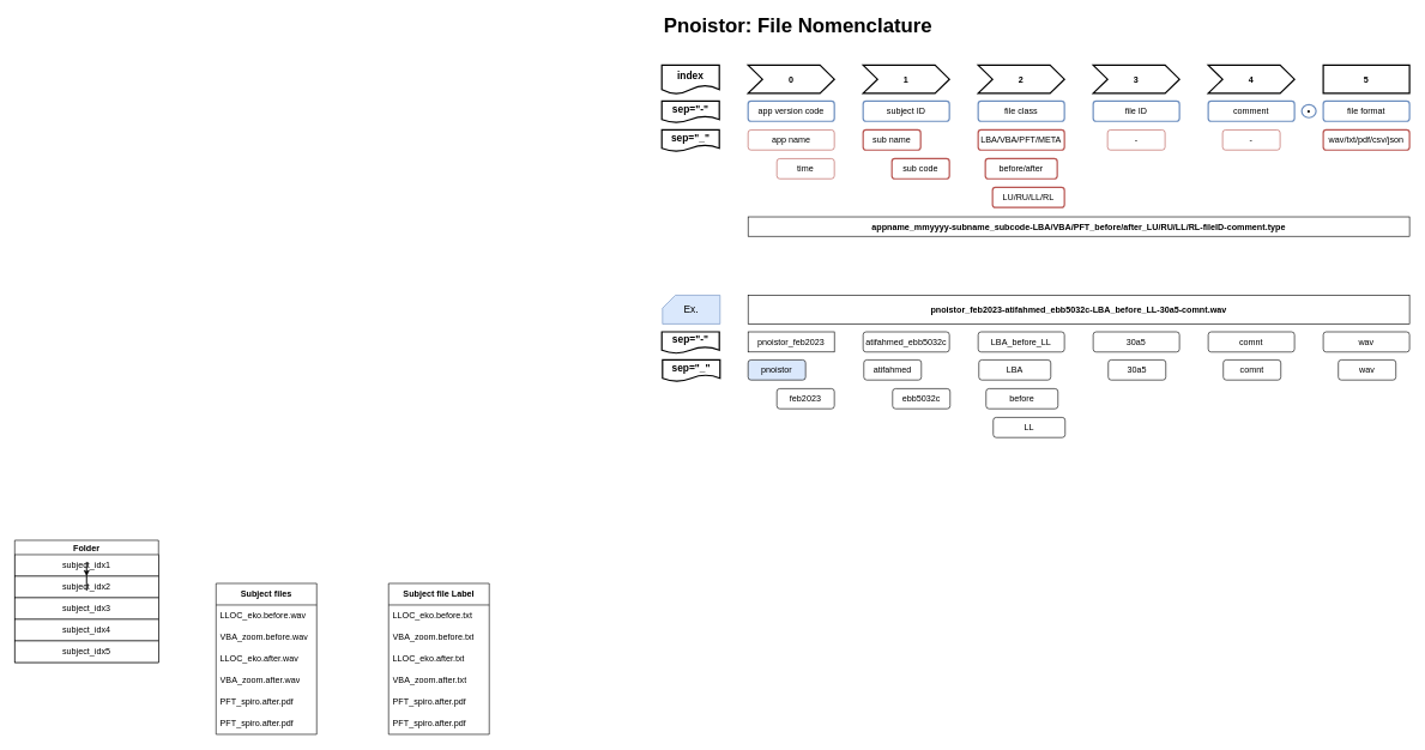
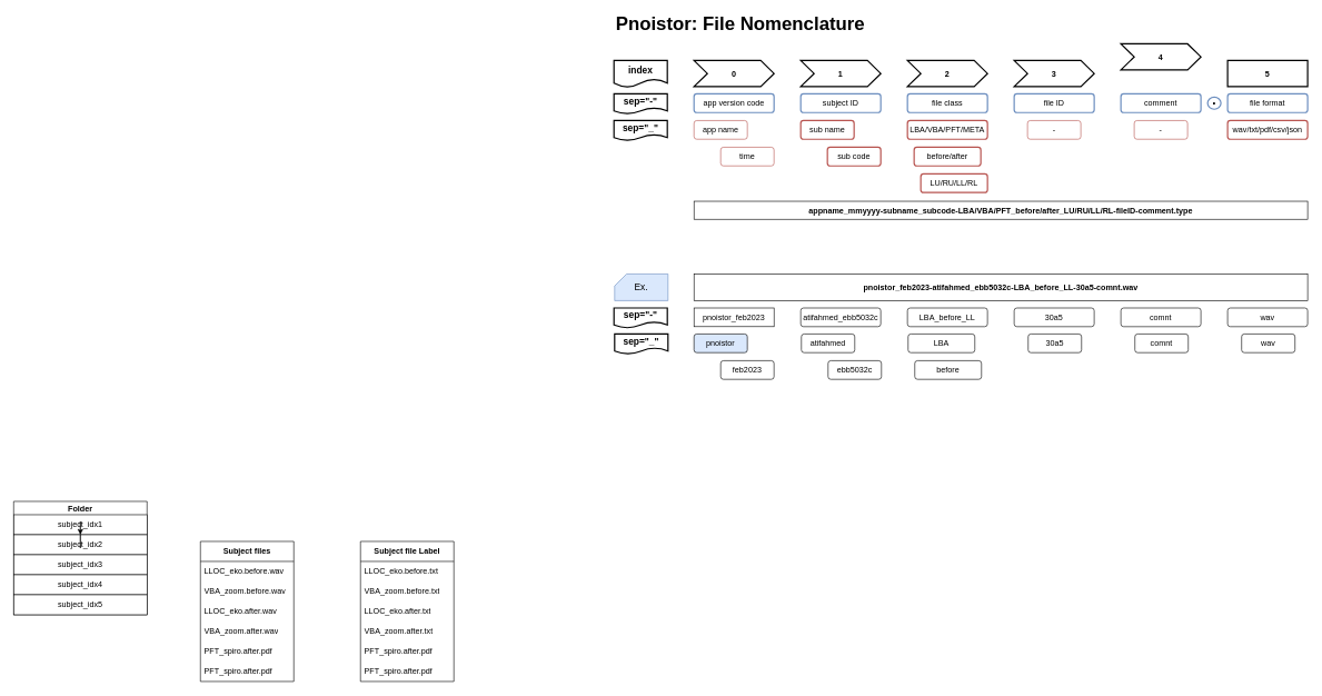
  <mxCell id="0" />
  <mxCell id="1" parent="0" />
  <mxCell id="2" value="Folder" style="swimlane;whiteSpace=wrap;html=1;" vertex="1" parent="1"><mxGeometry x="20" y="751" width="200" height="170" as="geometry" /></mxCell>
  <mxCell id="3" value="subject_idx1" style="rounded=0;whiteSpace=wrap;html=1;" vertex="1" parent="2"><mxGeometry y="20" width="200" height="30" as="geometry" /></mxCell>
  <mxCell id="4" value="subject_idx2" style="rounded=0;whiteSpace=wrap;html=1;" vertex="1" parent="2"><mxGeometry y="50" width="200" height="30" as="geometry" /></mxCell>
  <mxCell id="5" value="subject_idx3" style="rounded=0;whiteSpace=wrap;html=1;" vertex="1" parent="2"><mxGeometry y="80" width="200" height="30" as="geometry" /></mxCell>
  <mxCell id="6" value="subject_idx4" style="rounded=0;whiteSpace=wrap;html=1;" vertex="1" parent="2"><mxGeometry y="110" width="200" height="30" as="geometry" /></mxCell>
  <mxCell id="7" value="subject_idx5" style="rounded=0;whiteSpace=wrap;html=1;" vertex="1" parent="2"><mxGeometry y="140" width="200" height="30" as="geometry" /></mxCell>
  <mxCell id="8" value="&lt;b&gt;Subject files&lt;/b&gt;" style="swimlane;fontStyle=0;childLayout=stackLayout;horizontal=1;startSize=30;horizontalStack=0;resizeParent=1;resizeParentMax=0;resizeLast=0;collapsible=1;marginBottom=0;whiteSpace=wrap;html=1;" vertex="1" parent="1"><mxGeometry x="300" y="811" width="140" height="210" as="geometry" /></mxCell>
  <mxCell id="9" value="LLOC_eko.before.wav" style="text;strokeColor=none;fillColor=none;align=left;verticalAlign=middle;spacingLeft=4;spacingRight=4;overflow=hidden;points=[[0,0.5],[1,0.5]];portConstraint=eastwest;rotatable=0;whiteSpace=wrap;html=1;" vertex="1" parent="8"><mxGeometry y="30" width="140" height="30" as="geometry" /></mxCell>
  <mxCell id="10" value="VBA_zoom.before.wav" style="text;strokeColor=none;fillColor=none;align=left;verticalAlign=middle;spacingLeft=4;spacingRight=4;overflow=hidden;points=[[0,0.5],[1,0.5]];portConstraint=eastwest;rotatable=0;whiteSpace=wrap;html=1;" vertex="1" parent="8"><mxGeometry y="60" width="140" height="30" as="geometry" /></mxCell>
  <mxCell id="11" value="LLOC_eko.after.wav" style="text;strokeColor=none;fillColor=none;align=left;verticalAlign=middle;spacingLeft=4;spacingRight=4;overflow=hidden;points=[[0,0.5],[1,0.5]];portConstraint=eastwest;rotatable=0;whiteSpace=wrap;html=1;" vertex="1" parent="8"><mxGeometry y="90" width="140" height="30" as="geometry" /></mxCell>
  <mxCell id="12" value="VBA_zoom.after.wav" style="text;strokeColor=none;fillColor=none;align=left;verticalAlign=middle;spacingLeft=4;spacingRight=4;overflow=hidden;points=[[0,0.5],[1,0.5]];portConstraint=eastwest;rotatable=0;whiteSpace=wrap;html=1;" vertex="1" parent="8"><mxGeometry y="120" width="140" height="30" as="geometry" /></mxCell>
  <mxCell id="13" value="PFT_spiro.after.pdf" style="text;strokeColor=none;fillColor=none;align=left;verticalAlign=middle;spacingLeft=4;spacingRight=4;overflow=hidden;points=[[0,0.5],[1,0.5]];portConstraint=eastwest;rotatable=0;whiteSpace=wrap;html=1;" vertex="1" parent="8"><mxGeometry y="150" width="140" height="30" as="geometry" /></mxCell>
  <mxCell id="14" value="PFT_spiro.after.pdf" style="text;strokeColor=none;fillColor=none;align=left;verticalAlign=middle;spacingLeft=4;spacingRight=4;overflow=hidden;points=[[0,0.5],[1,0.5]];portConstraint=eastwest;rotatable=0;whiteSpace=wrap;html=1;" vertex="1" parent="8"><mxGeometry y="180" width="140" height="30" as="geometry" /></mxCell>
  <mxCell id="15" style="edgeStyle=orthogonalEdgeStyle;rounded=0;orthogonalLoop=1;jettySize=auto;html=1;" edge="1" parent="1" source="3" target="4"><mxGeometry relative="1" as="geometry" /></mxCell>
  <mxCell id="16" value="&lt;b&gt;Subject file Label&lt;/b&gt;" style="swimlane;fontStyle=0;childLayout=stackLayout;horizontal=1;startSize=30;horizontalStack=0;resizeParent=1;resizeParentMax=0;resizeLast=0;collapsible=1;marginBottom=0;whiteSpace=wrap;html=1;" vertex="1" parent="1"><mxGeometry x="540" y="811" width="140" height="210" as="geometry" /></mxCell>
  <mxCell id="17" value="LLOC_eko.before.txt" style="text;strokeColor=none;fillColor=none;align=left;verticalAlign=middle;spacingLeft=4;spacingRight=4;overflow=hidden;points=[[0,0.5],[1,0.5]];portConstraint=eastwest;rotatable=0;whiteSpace=wrap;html=1;" vertex="1" parent="16"><mxGeometry y="30" width="140" height="30" as="geometry" /></mxCell>
  <mxCell id="18" value="VBA_zoom.before.txt" style="text;strokeColor=none;fillColor=none;align=left;verticalAlign=middle;spacingLeft=4;spacingRight=4;overflow=hidden;points=[[0,0.5],[1,0.5]];portConstraint=eastwest;rotatable=0;whiteSpace=wrap;html=1;" vertex="1" parent="16"><mxGeometry y="60" width="140" height="30" as="geometry" /></mxCell>
  <mxCell id="19" value="LLOC_eko.after.txt" style="text;strokeColor=none;fillColor=none;align=left;verticalAlign=middle;spacingLeft=4;spacingRight=4;overflow=hidden;points=[[0,0.5],[1,0.5]];portConstraint=eastwest;rotatable=0;whiteSpace=wrap;html=1;" vertex="1" parent="16"><mxGeometry y="90" width="140" height="30" as="geometry" /></mxCell>
  <mxCell id="20" value="VBA_zoom.after.txt" style="text;strokeColor=none;fillColor=none;align=left;verticalAlign=middle;spacingLeft=4;spacingRight=4;overflow=hidden;points=[[0,0.5],[1,0.5]];portConstraint=eastwest;rotatable=0;whiteSpace=wrap;html=1;" vertex="1" parent="16"><mxGeometry y="120" width="140" height="30" as="geometry" /></mxCell>
  <mxCell id="21" value="PFT_spiro.after.pdf" style="text;strokeColor=none;fillColor=none;align=left;verticalAlign=middle;spacingLeft=4;spacingRight=4;overflow=hidden;points=[[0,0.5],[1,0.5]];portConstraint=eastwest;rotatable=0;whiteSpace=wrap;html=1;" vertex="1" parent="16"><mxGeometry y="150" width="140" height="30" as="geometry" /></mxCell>
  <mxCell id="22" value="PFT_spiro.after.pdf" style="text;strokeColor=none;fillColor=none;align=left;verticalAlign=middle;spacingLeft=4;spacingRight=4;overflow=hidden;points=[[0,0.5],[1,0.5]];portConstraint=eastwest;rotatable=0;whiteSpace=wrap;html=1;" vertex="1" parent="16"><mxGeometry y="180" width="140" height="30" as="geometry" /></mxCell>
  <mxCell id="23" value="pnoistor_feb2023-atifahmed_ebb5032c-LBA_before_LL-30a5-comnt.wav" style="rounded=0;whiteSpace=wrap;html=1;fontStyle=1" vertex="1" parent="1"><mxGeometry x="1040" y="410" width="920" height="40" as="geometry" /></mxCell>
  <mxCell id="24" value="pnoistor_feb2023" style="whiteSpace=wrap;html=1;rounded=0;" vertex="1" parent="1"><mxGeometry x="1040" y="461" width="120" height="28" as="geometry" /></mxCell>
  <mxCell id="25" value="atifahmed_ebb5032c" style="rounded=1;whiteSpace=wrap;html=1;" vertex="1" parent="1"><mxGeometry x="1200" y="461" width="120" height="28" as="geometry" /></mxCell>
  <mxCell id="26" value="LBA_before_LL" style="rounded=1;whiteSpace=wrap;html=1;" vertex="1" parent="1"><mxGeometry x="1360" y="461" width="120" height="28" as="geometry" /></mxCell>
  <mxCell id="27" value="30a5" style="rounded=1;whiteSpace=wrap;html=1;" vertex="1" parent="1"><mxGeometry x="1520" y="461" width="120" height="28" as="geometry" /></mxCell>
  <mxCell id="28" value="comnt" style="rounded=1;whiteSpace=wrap;html=1;" vertex="1" parent="1"><mxGeometry x="1680" y="461" width="120" height="28" as="geometry" /></mxCell>
  <mxCell id="29" value="wav" style="rounded=1;whiteSpace=wrap;html=1;" vertex="1" parent="1"><mxGeometry x="1840" y="461" width="120" height="28" as="geometry" /></mxCell>
  <mxCell id="30" value="0" style="shape=step;perimeter=stepPerimeter;whiteSpace=wrap;html=1;fixedSize=1;fontStyle=1;strokeWidth=2;" vertex="1" parent="1"><mxGeometry x="1040" y="90" width="120" height="39" as="geometry" /></mxCell>
  <mxCell id="31" value="1" style="shape=step;perimeter=stepPerimeter;whiteSpace=wrap;html=1;fixedSize=1;fontStyle=1;strokeWidth=2;" vertex="1" parent="1"><mxGeometry x="1200" y="90" width="120" height="39" as="geometry" /></mxCell>
  <mxCell id="32" value="2" style="shape=step;perimeter=stepPerimeter;whiteSpace=wrap;html=1;fixedSize=1;fontStyle=1;strokeWidth=2;" vertex="1" parent="1"><mxGeometry x="1360" y="90" width="120" height="39" as="geometry" /></mxCell>
  <mxCell id="33" value="3" style="shape=step;perimeter=stepPerimeter;whiteSpace=wrap;html=1;fixedSize=1;fontStyle=1;strokeWidth=2;" vertex="1" parent="1"><mxGeometry x="1520" y="90" width="120" height="39" as="geometry" /></mxCell>
- <mxCell id="34" value="4" style="shape=step;perimeter=stepPerimeter;whiteSpace=wrap;html=1;fixedSize=1;fontStyle=1;strokeWidth=2;" vertex="1" parent="1"><mxGeometry x="1680" y="90" width="120" height="39" as="geometry" /></mxCell>
+ <mxCell id="34" value="4" style="shape=step;perimeter=stepPerimeter;whiteSpace=wrap;html=1;fixedSize=1;fontStyle=1;strokeWidth=2;" vertex="1" parent="1"><mxGeometry x="1680" y="65" width="120" height="39" as="geometry" /></mxCell>
  <mxCell id="35" value="5" style="shape=step;perimeter=stepPerimeter;whiteSpace=wrap;html=1;fixedSize=1;size=-10;fontStyle=1;strokeWidth=2;" vertex="1" parent="1"><mxGeometry x="1840" y="90" width="120" height="39" as="geometry" /></mxCell>
  <mxCell id="36" value="app version code" style="rounded=1;whiteSpace=wrap;html=1;fillColor=none;strokeColor=#6c8ebf;strokeWidth=2;" vertex="1" parent="1"><mxGeometry x="1040" y="140" width="120" height="28" as="geometry" /></mxCell>
  <mxCell id="37" value="subject ID" style="rounded=1;whiteSpace=wrap;html=1;fillColor=none;strokeColor=#6c8ebf;strokeWidth=2;" vertex="1" parent="1"><mxGeometry x="1200" y="140" width="120" height="28" as="geometry" /></mxCell>
  <mxCell id="38" value="file class" style="rounded=1;whiteSpace=wrap;html=1;fillColor=none;strokeColor=#6c8ebf;strokeWidth=2;" vertex="1" parent="1"><mxGeometry x="1360" y="140" width="120" height="28" as="geometry" /></mxCell>
  <mxCell id="39" value="file ID" style="rounded=1;whiteSpace=wrap;html=1;fillColor=none;strokeColor=#6c8ebf;strokeWidth=2;" vertex="1" parent="1"><mxGeometry x="1520" y="140" width="120" height="28" as="geometry" /></mxCell>
  <mxCell id="40" value="comment" style="rounded=1;whiteSpace=wrap;html=1;fillColor=none;strokeColor=#6c8ebf;strokeWidth=2;" vertex="1" parent="1"><mxGeometry x="1680" y="140" width="120" height="28" as="geometry" /></mxCell>
  <mxCell id="41" value="file format" style="rounded=1;whiteSpace=wrap;html=1;fillColor=none;strokeColor=#6c8ebf;strokeWidth=2;" vertex="1" parent="1"><mxGeometry x="1840" y="140" width="120" height="28" as="geometry" /></mxCell>
- <mxCell id="42" value="app name" style="rounded=1;whiteSpace=wrap;html=1;fillColor=none;strokeColor=#b85450;strokeWidth=1;" vertex="1" parent="1"><mxGeometry x="1040" y="180" width="120" height="28" as="geometry" /></mxCell>
+ <mxCell id="42" value="app name" style="rounded=1;whiteSpace=wrap;html=1;fillColor=none;strokeColor=#b85450;strokeWidth=1;" vertex="1" parent="1"><mxGeometry x="1040" y="180" width="80" height="28" as="geometry" /></mxCell>
  <mxCell id="43" value="time" style="rounded=1;whiteSpace=wrap;html=1;fillColor=none;strokeColor=#b85450;strokeWidth=1;" vertex="1" parent="1"><mxGeometry x="1080" y="220" width="80" height="28" as="geometry" /></mxCell>
  <mxCell id="44" value="-" style="rounded=1;whiteSpace=wrap;html=1;fillColor=none;strokeColor=#b85450;" vertex="1" parent="1"><mxGeometry x="1540" y="180" width="80" height="28" as="geometry" /></mxCell>
  <mxCell id="45" value="sub code" style="rounded=1;whiteSpace=wrap;html=1;fillColor=none;strokeColor=#b85450;strokeWidth=2;" vertex="1" parent="1"><mxGeometry x="1240" y="220" width="80" height="28" as="geometry" /></mxCell>
  <mxCell id="46" value="LBA/VBA/PFT/META" style="rounded=1;whiteSpace=wrap;html=1;fillColor=none;strokeColor=#b85450;strokeWidth=2;" vertex="1" parent="1"><mxGeometry x="1360" y="180" width="120" height="28" as="geometry" /></mxCell>
  <mxCell id="47" value="before/after" style="rounded=1;whiteSpace=wrap;html=1;fillColor=none;strokeColor=#b85450;strokeWidth=2;" vertex="1" parent="1"><mxGeometry x="1370" y="220" width="100" height="28" as="geometry" /></mxCell>
  <mxCell id="48" value="LU/RU/LL/RL" style="rounded=1;whiteSpace=wrap;html=1;fillColor=none;strokeColor=#b85450;strokeWidth=2;" vertex="1" parent="1"><mxGeometry x="1380" y="260" width="100" height="28" as="geometry" /></mxCell>
  <mxCell id="49" value="&lt;h1&gt;&lt;font style=&quot;font-size: 24px;&quot;&gt;&lt;sup&gt;.&lt;/sup&gt;&lt;/font&gt;&lt;/h1&gt;" style="ellipse;whiteSpace=wrap;html=1;fillColor=none;strokeColor=#6c8ebf;strokeWidth=2;" vertex="1" parent="1"><mxGeometry x="1810" y="145" width="20" height="18" as="geometry" /></mxCell>
  <mxCell id="50" value="-" style="rounded=1;whiteSpace=wrap;html=1;fillColor=none;strokeColor=#b85450;" vertex="1" parent="1"><mxGeometry x="1700" y="180" width="80" height="28" as="geometry" /></mxCell>
  <mxCell id="51" value="wav/txt/pdf/csv/json" style="rounded=1;whiteSpace=wrap;html=1;fillColor=none;strokeColor=#b85450;strokeWidth=2;" vertex="1" parent="1"><mxGeometry x="1840" y="180" width="120" height="28" as="geometry" /></mxCell>
  <mxCell id="52" value="sub name" style="rounded=1;whiteSpace=wrap;html=1;fillColor=none;strokeColor=#b85450;strokeWidth=2;" vertex="1" parent="1"><mxGeometry x="1200" y="180" width="80" height="28" as="geometry" /></mxCell>
  <mxCell id="53" value="pnoistor" style="rounded=1;whiteSpace=wrap;html=1;fillColor=#dae8fc;" vertex="1" parent="1"><mxGeometry x="1040" y="500" width="80" height="28" as="geometry" /></mxCell>
  <mxCell id="54" value="feb2023" style="rounded=1;whiteSpace=wrap;html=1;" vertex="1" parent="1"><mxGeometry x="1080" y="540" width="80" height="28" as="geometry" /></mxCell>
  <mxCell id="55" value="30a5" style="rounded=1;whiteSpace=wrap;html=1;" vertex="1" parent="1"><mxGeometry x="1541" y="500" width="80" height="28" as="geometry" /></mxCell>
  <mxCell id="56" value="ebb5032c" style="rounded=1;whiteSpace=wrap;html=1;" vertex="1" parent="1"><mxGeometry x="1241" y="540" width="80" height="28" as="geometry" /></mxCell>
  <mxCell id="57" value="LBA" style="rounded=1;whiteSpace=wrap;html=1;" vertex="1" parent="1"><mxGeometry x="1361" y="500" width="100" height="28" as="geometry" /></mxCell>
  <mxCell id="58" value="before" style="rounded=1;whiteSpace=wrap;html=1;" vertex="1" parent="1"><mxGeometry x="1371" y="540" width="100" height="28" as="geometry" /></mxCell>
- <mxCell id="59" value="LL" style="rounded=1;whiteSpace=wrap;html=1;" vertex="1" parent="1"><mxGeometry x="1381" y="580" width="100" height="28" as="geometry" /></mxCell>
  <mxCell id="60" value="comnt" style="rounded=1;whiteSpace=wrap;html=1;" vertex="1" parent="1"><mxGeometry x="1701" y="500" width="80" height="28" as="geometry" /></mxCell>
  <mxCell id="61" value="wav" style="rounded=1;whiteSpace=wrap;html=1;" vertex="1" parent="1"><mxGeometry x="1861" y="500" width="80" height="28" as="geometry" /></mxCell>
  <mxCell id="62" value="atifahmed" style="rounded=1;whiteSpace=wrap;html=1;" vertex="1" parent="1"><mxGeometry x="1201" y="500" width="80" height="28" as="geometry" /></mxCell>
  <mxCell id="63" value="index" style="shape=document;whiteSpace=wrap;html=1;boundedLbl=1;fontSize=14;fontStyle=1;strokeWidth=2;" vertex="1" parent="1"><mxGeometry y="90" width="80" height="40" as="geometry" x="920" /></mxCell>
  <mxCell id="64" value="sep=&quot;-&quot;" style="shape=document;whiteSpace=wrap;html=1;boundedLbl=1;fontSize=14;fontStyle=1;strokeWidth=2;" vertex="1" parent="1"><mxGeometry y="140" width="80" height="30" as="geometry" x="920" /></mxCell>
  <mxCell id="65" value="sep=&quot;_&quot;" style="shape=document;whiteSpace=wrap;html=1;boundedLbl=1;fontSize=14;fontStyle=1;strokeWidth=2;" vertex="1" parent="1"><mxGeometry y="180" width="80" height="30" as="geometry" x="920" /></mxCell>
  <mxCell id="66" value="&lt;h1&gt;Pnoistor: File Nomenclature&lt;/h1&gt;" style="text;html=1;strokeColor=none;fillColor=none;align=left;verticalAlign=middle;whiteSpace=wrap;rounded=0;fontSize=14;" vertex="1" parent="1"><mxGeometry x="921" y="20" width="1039" height="30" as="geometry" /></mxCell>
  <mxCell id="67" value="Ex." style="shape=card;whiteSpace=wrap;html=1;fontSize=14;size=18;fillColor=#dae8fc;strokeColor=#6c8ebf;" vertex="1" parent="1"><mxGeometry x="921" y="410" width="80" height="40" as="geometry" /></mxCell>
  <mxCell id="68" value="sep=&quot;-&quot;" style="shape=document;whiteSpace=wrap;html=1;boundedLbl=1;fontSize=14;fontStyle=1;strokeWidth=2;" vertex="1" parent="1"><mxGeometry y="461" width="80" height="30" as="geometry" x="920" /></mxCell>
  <mxCell id="69" value="sep=&quot;_&quot;" style="shape=document;whiteSpace=wrap;html=1;boundedLbl=1;fontSize=14;fontStyle=1;strokeWidth=2;" vertex="1" parent="1"><mxGeometry x="921" y="500" width="80" height="30" as="geometry" /></mxCell>
  <mxCell id="70" value="appname_mmyyyy-subname_subcode-LBA/VBA/PFT_before/after_LU/RU/LL/RL-fileID-comment.type" style="rounded=0;whiteSpace=wrap;html=1;fontStyle=1" vertex="1" parent="1"><mxGeometry x="1040" y="301" width="920" height="27" as="geometry" /></mxCell>
